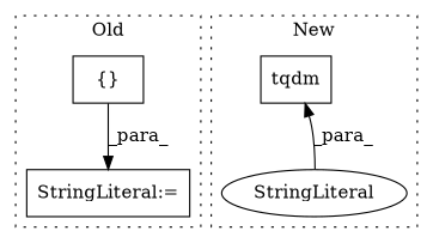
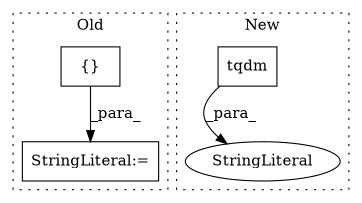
  digraph {
    node [shape=box]
    n1 [a=4 l="1,1" label="{}" s="6869,6914"]
    n2 [a=7 l="53,2" label="StringLiteral:=" s="7093,7202"]
    n3 [a=32 l="5,1" label=tqdm s="6494,6526"]
    n4 [a=45 l=9 label=StringLiteral s=6506 shape=ellipse]
    subgraph cluster_1 {
      label=Old
      style=dotted
      n1
      n2
    }
    subgraph cluster_2 {
      label=New
      style=dotted
      n3
      n4
    }
    n1 -> n2 [label=_para_]
-   n4 -> n3 [label=_para_]
+   n3 -> n4 [label=_para_]
  }
